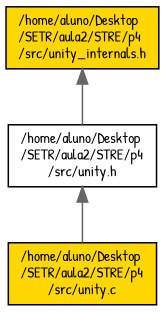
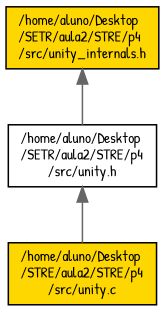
  digraph {
    fontname="Patrick Hand"
    node [color=black fillcolor=gold fontname="Patrick Hand" fontsize=10 shape=record style=filled]
    edge [color=gray40 dir=back fontname="Patrick Hand" fontsize=10 labelfontname=Helvetica labelfontsize=10 style=solid]
    n1 [fontcolor=black height=0.2 label="/home/aluno/Desktop\l/SETR/aula2/STRE/p4\l/src/unity_internals.h" width=0.4]
    n2 [fillcolor=white height=0.2 label="/home/aluno/Desktop\l/SETR/aula2/STRE/p4\l/src/unity.h" width=0.4]
-   n3 [height=0.2 label="/home/aluno/Desktop\l/SETR/aula2/STRE/p4\l/src/unity.c" width=0.4]
+   n3 [height=0.2 label="/home/aluno/Desktop\l/STRE/aula2/STRE/p4\l/src/unity.c" width=0.4]
    n1 -> n2
    n2 -> n3
  }
